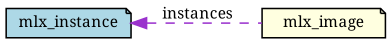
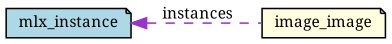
  digraph {
    rankdir=LR
    fontname="Noto Serif"
    node [color=black fontname="Noto Serif" fontsize=10 shape=note style=filled]
-   n1 [fillcolor=lightyellow fontcolor=black height=0.2 label=mlx_image width=0.4]
+   n1 [fillcolor=lightyellow fontcolor=black height=0.2 label=image_image width=0.4]
    n2 [fillcolor=lightblue height=0.2 label=mlx_instance width=0.4]
    n2 -> n1 [color=darkorchid3 dir=back fontname="Noto Serif" fontsize=10 label=" instances" labelfontname=Helvetica labelfontsize=10 style=dashed]
  }
